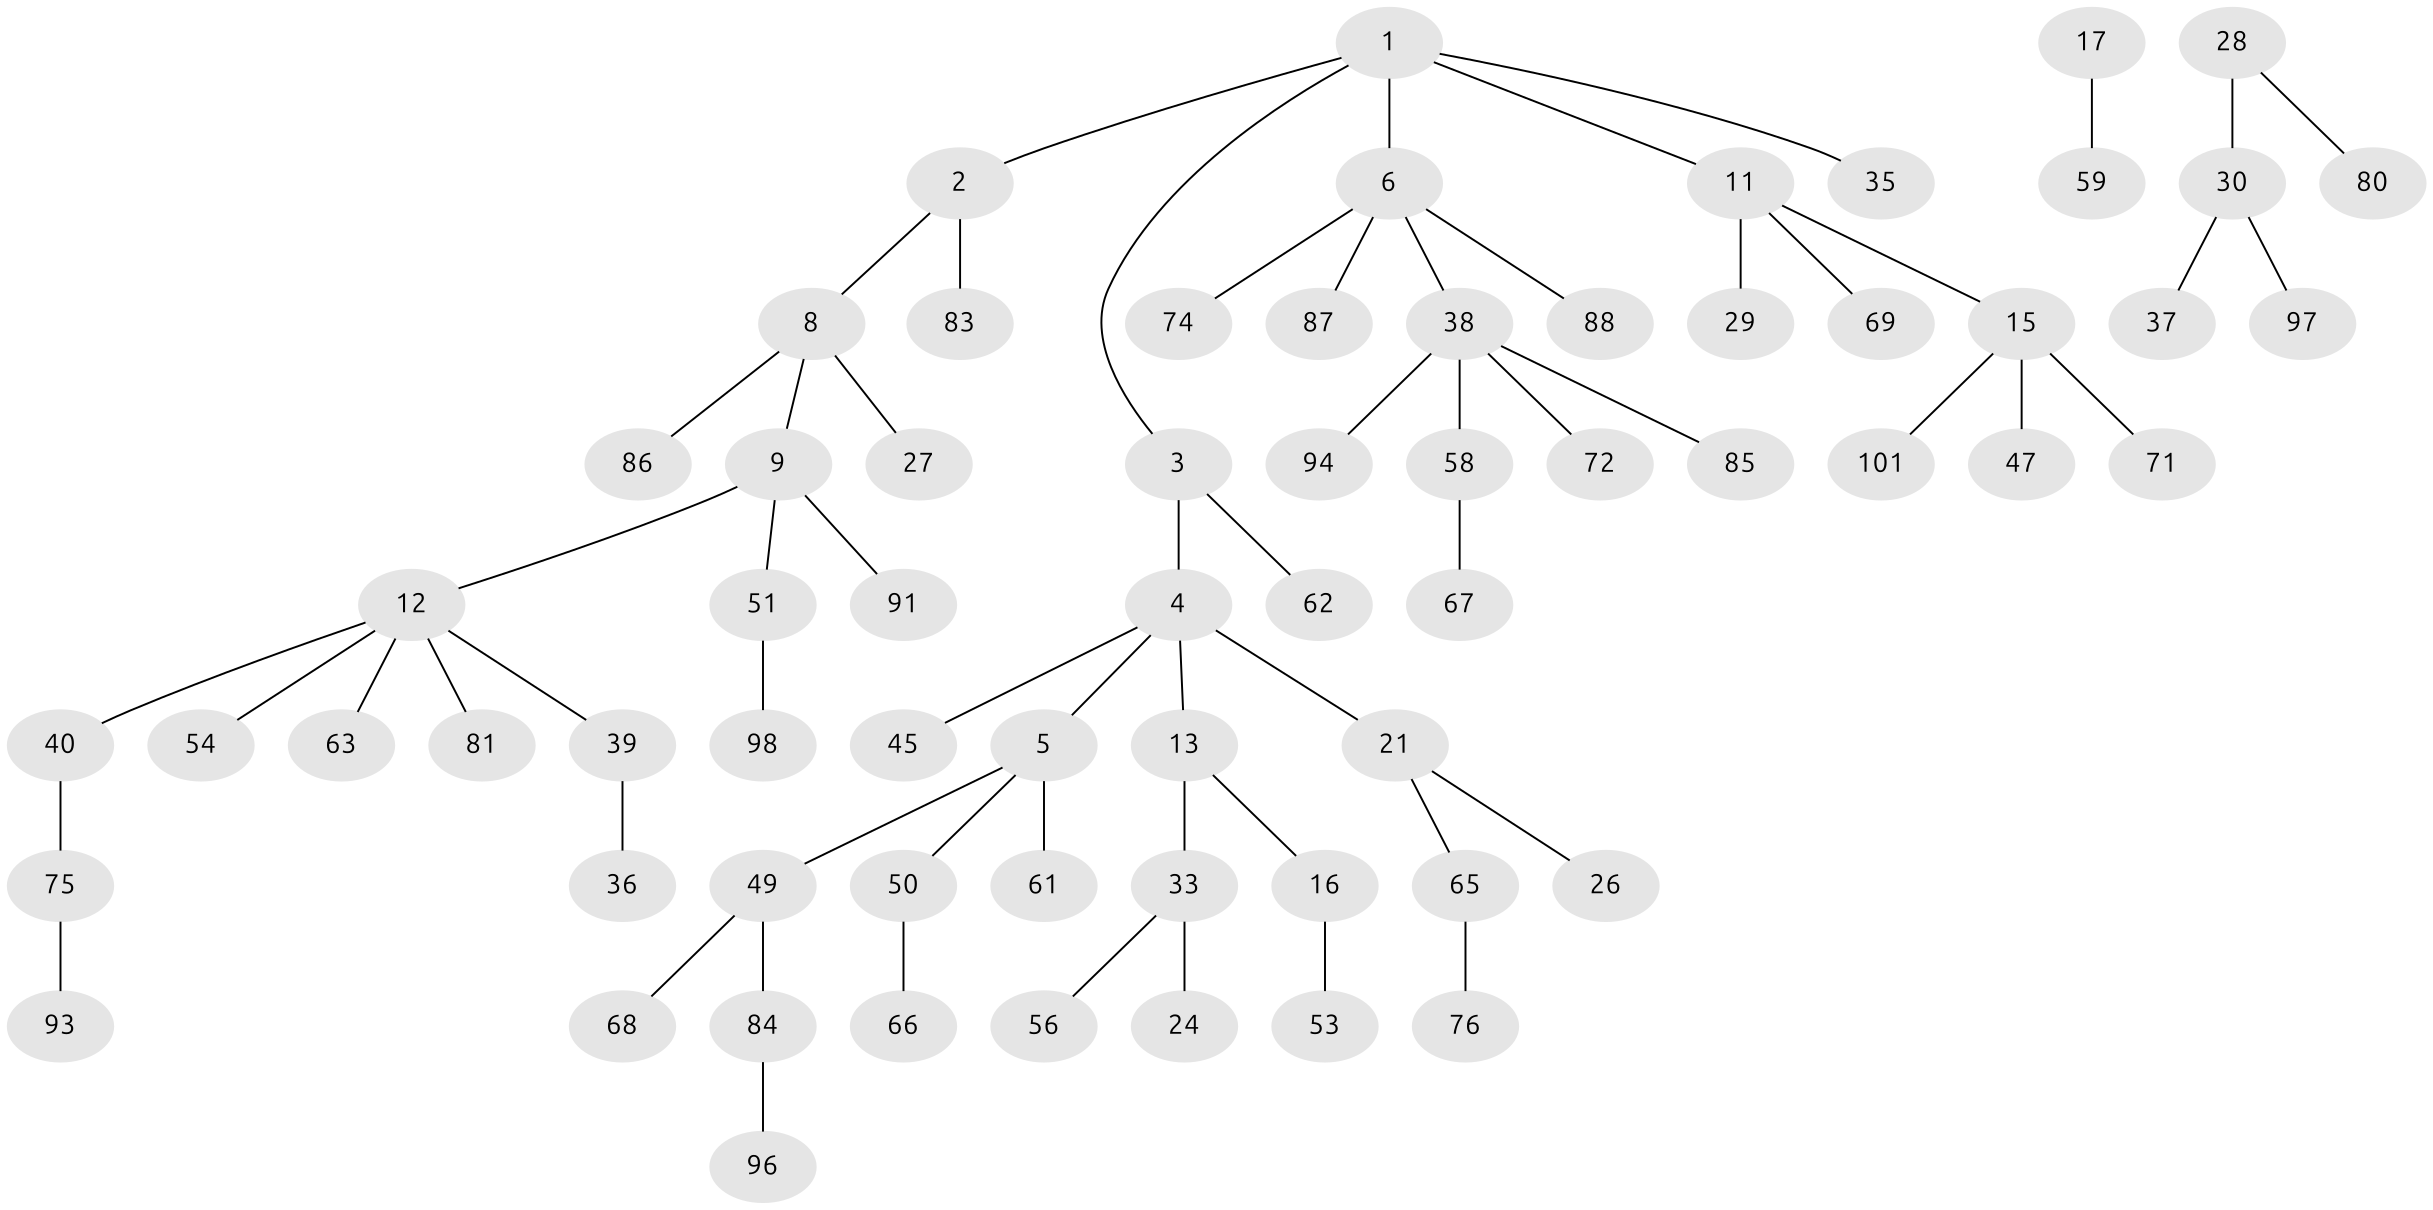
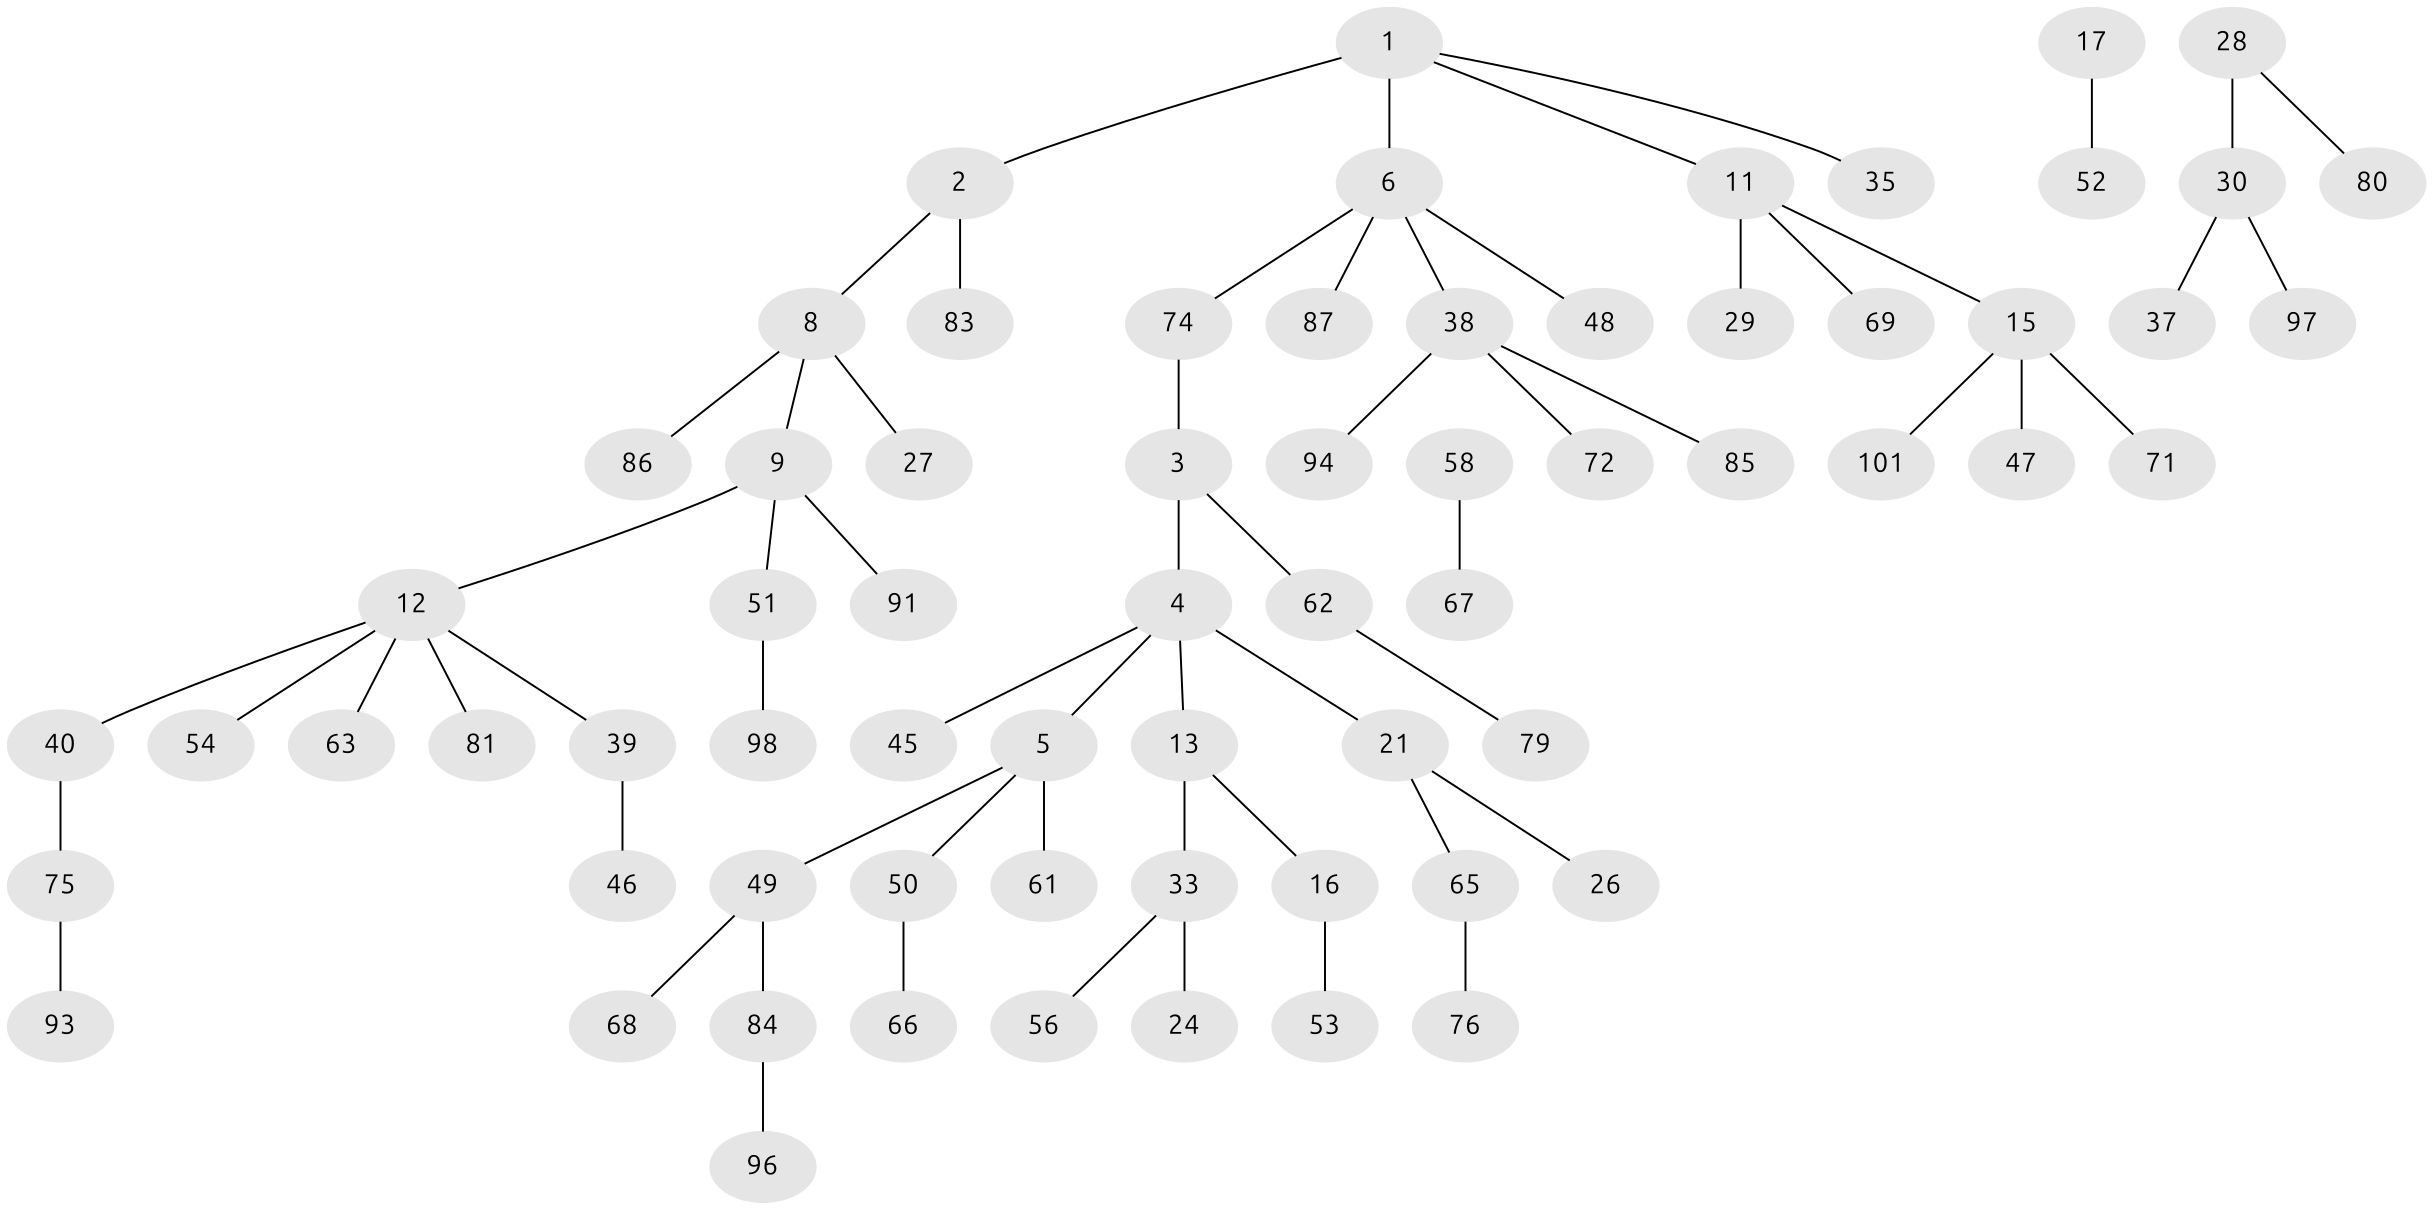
  graph {
    fontname=Ubuntu
    node [color=gray90 fontname=Ubuntu style=filled]
    edge [fontname=Ubuntu]
    1 [super="+10"]
    2 [super="+22"]
    3 [super="+42"]
    6 [super="+25"]
    11 [super="+34"]
    n6 [label=35]
    8 [super="+19"]
    83
    4 [super="+7"]
    62
    38 [super="+43"]
-   48 [label=88]
+   48
    74
    87
    15 [super="+32"]
    29 [super="+33"]
    69 [super="+92"]
    9 [super="+35"]
    27 [super="+99"]
    86
    5 [super="+14"]
    13 [super="+18"]
    21 [super="+41"]
    45 [super="+82"]
+   79
    49
    50
    61 [super="+73"]
    16
    n30 [label=33 super="+44"]
    26 [super="+78"]
    65
    68 [super="+89"]
    84 [super="+100"]
    66
    17 [super="+31"]
-   52 [label=59]
+   52
    58
    72 [super="+88"]
    85
    94
    12 [super="+20"]
    51 [super="+59"]
    91
    39 [super="+70"]
    40
    n47 [label=54]
    63
    81
    98
    47
    71
    101
-   46 [label=36]
+   46
    75 [super="+77"]
    53 [super="+60"]
    24
    56 [super="+64"]
    76 [super="+90"]
    28 [super="+54"]
    30 [super="+95"]
    80
    37 [super="+55"]
    97
    67
    93
    96
    1 -- 2
-   1 -- 3
+   74 -- 3
    1 -- 6
    1 -- 11
    1 -- n6
    2 -- 8
    2 -- 83
    3 -- 4
    3 -- 62
    6 -- 38
    6 -- 48
    6 -- 74
    6 -- 87
    11 -- 15
    11 -- 29
    11 -- 69
    8 -- 9
    8 -- 27
    8 -- 86
    4 -- 5
    4 -- 13
    4 -- 21
    4 -- 45
-   38 -- 58
+   62 -- 79
    38 -- 72
    38 -- 85
    38 -- 94
    15 -- 47
    15 -- 71
    15 -- 101
    9 -- 12
    9 -- 51
    9 -- 91
    5 -- 49
    5 -- 50
    5 -- 61
    13 -- 16
    13 -- n30
    21 -- 26
    21 -- 65
    49 -- 68
    49 -- 84
    50 -- 66
    16 -- 53
    n30 -- 24
    n30 -- 56
    65 -- 76
    84 -- 96
    17 -- 52
    58 -- 67
    12 -- 39
    12 -- 40
    12 -- n47
    12 -- 63
    12 -- 81
    51 -- 98
    39 -- 46
    40 -- 75
    75 -- 93
    28 -- 30
    28 -- 80
    30 -- 37
    30 -- 97
  }
